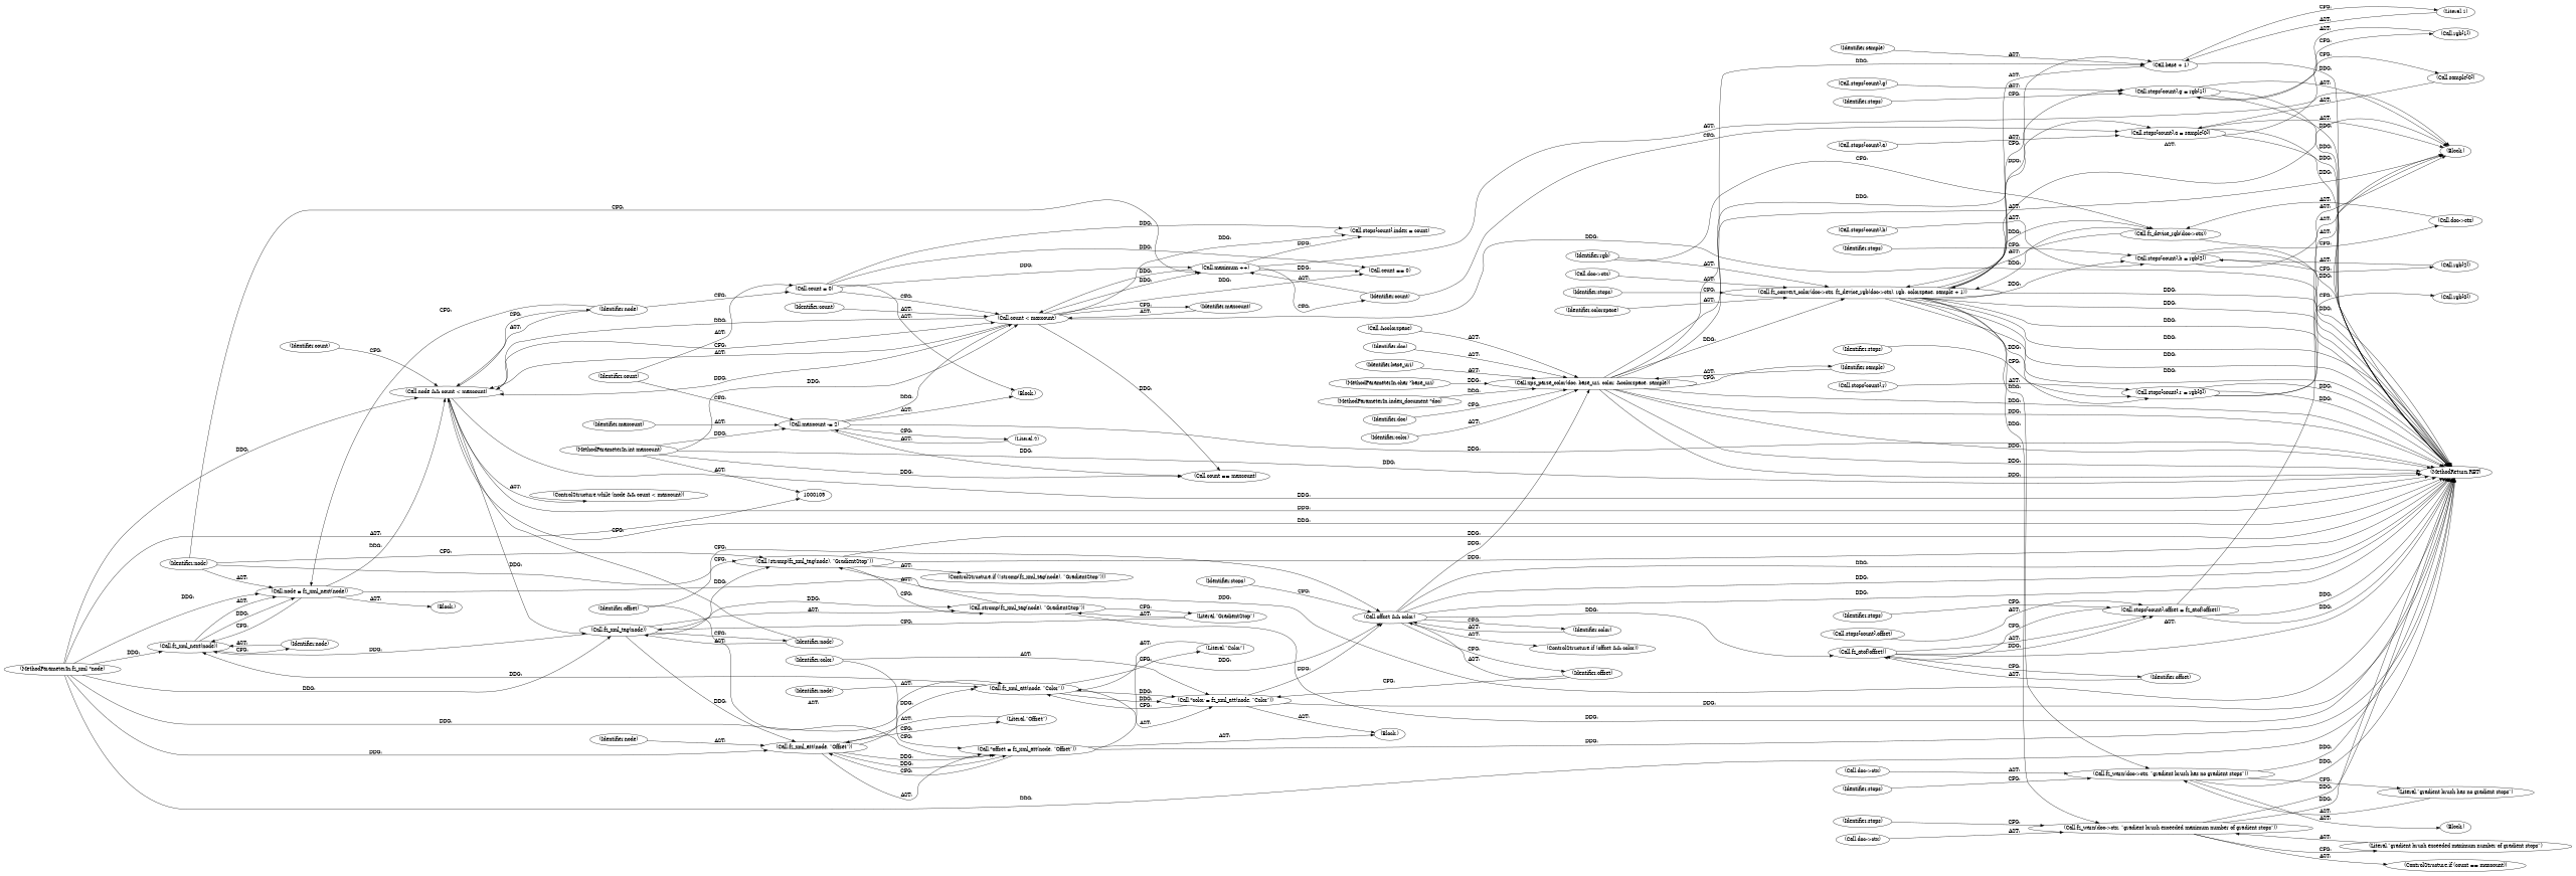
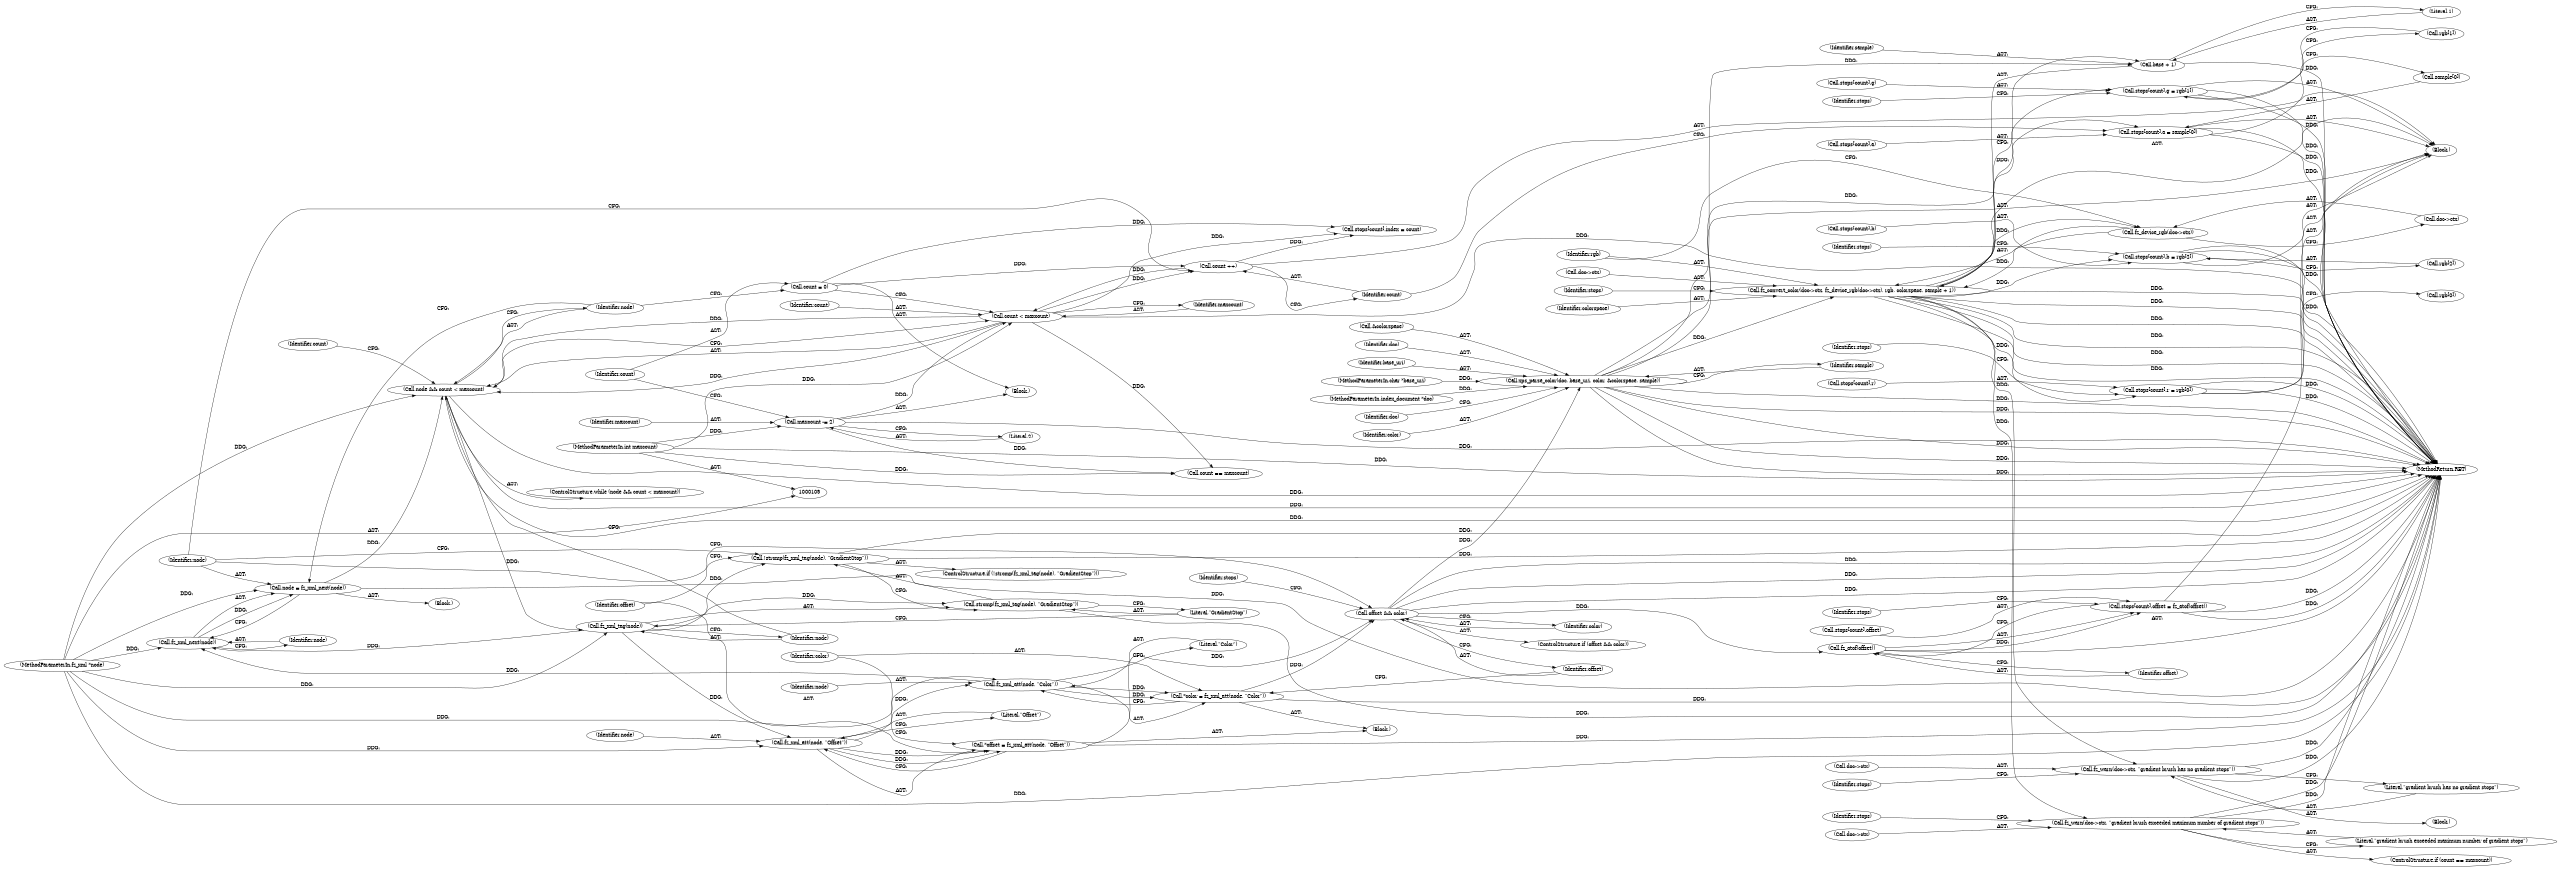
  digraph {
    rankdir=LR
    n1 [label="(Call,fz_xml_next(node))"]
    n2 [label="(Call,node = fz_xml_next(node))"]
    n3 [label="(Identifier,node)"]
    n4 [label="(Call,node && count < maxcount)"]
    n5 [label="(MethodReturn,RET)"]
    n6 [label="(Block,)"]
    n7 [label="(Call,fz_xml_tag(node))"]
    n8 [label="(Call,fz_xml_att(node, \"Offset\"))"]
    n9 [label="(Call,!strcmp(fz_xml_tag(node), \"GradientStop\"))"]
    n10 [label="(Call,strcmp(fz_xml_tag(node), \"GradientStop\"))"]
    n11 [label="(Identifier,node)"]
    n12 [label="(Call,fz_xml_att(node, \"Color\"))"]
    n13 [label="(Call,*offset = fz_xml_att(node, \"Offset\"))"]
    n14 [label="(Literal,\"Offset\")"]
    n15 [label="(ControlStructure,if (!strcmp(fz_xml_tag(node), \"GradientStop\")))"]
    n16 [label="(Literal,\"GradientStop\")"]
    n17 [label="(Call,count < maxcount)"]
    n18 [label="(Identifier,node)"]
    n19 [label="(ControlStructure,while (node && count < maxcount))"]
-   n20 [label="(Call,maximum ++)"]
+   n20 [label="(Call,count ++)"]
    n21 [label="(Call,stops[count].index = count)"]
    n22 [label="(Call,count == maxcount)"]
    n23 [label="(Identifier,maxcount)"]
-   n24 [label="(Call,count == 0)"]
    n25 [label="(Call,count = 0)"]
    n26 [label="(Call,*color = fz_xml_att(node, \"Color\"))"]
    n27 [label="(Literal,\"Color\")"]
    n28 [label="(Call,offset && color)"]
    n29 [label="(Block,)"]
    n30 [label="(MethodParameterIn,fz_xml *node)"]
    1000109
    n32 [label="(Identifier,count)"]
    n33 [label="(Block,)"]
    n34 [label="(Block,)"]
    n35 [label="(Call,stops[count].a = sample[0])"]
    n36 [label="(Call,maxcount -= 2)"]
    n37 [label="(Literal,2)"]
    n38 [label="(MethodParameterIn,int maxcount)"]
    n39 [label="(Call,fz_atof(offset))"]
    n40 [label="(Call,xps_parse_color(doc, base_uri, color, &colorspace, sample))"]
    n41 [label="(ControlStructure,if (offset && color))"]
    n42 [label="(Identifier,offset)"]
    n43 [label="(Identifier,color)"]
    n44 [label="(Call,stops[count].offset = fz_atof(offset))"]
    n45 [label="(Identifier,offset)"]
    n46 [label="(Call,fz_convert_color(doc->ctx, fz_device_rgb(doc->ctx), rgb, colorspace, sample + 1))"]
    n47 [label="(Call,base + 1)"]
    n48 [label="(Identifier,sample)"]
    n49 [label="(Call,fz_device_rgb(doc->ctx))"]
    n50 [label="(Call,stops[count].r = rgb[0])"]
    n51 [label="(Call,stops[count].g = rgb[1])"]
    n52 [label="(Call,stops[count].b = rgb[2])"]
    n53 [label="(Call,fz_warn(doc->ctx, \"gradient brush has no gradient stops\"))"]
    n54 [label="(Call,fz_warn(doc->ctx, \"gradient brush exceeded maximum number of gradient stops\"))"]
    n55 [label="(Literal,1)"]
    n56 [label="(Call,sample[0])"]
    n57 [label="(Call,doc->ctx)"]
    n58 [label="(Call,rgb[0])"]
    n59 [label="(Call,rgb[1])"]
    n60 [label="(Call,rgb[2])"]
    n61 [label="(Block,)"]
    n62 [label="(Literal,\"gradient brush has no gradient stops\")"]
    n63 [label="(ControlStructure,if (count == maxcount))"]
    n64 [label="(Literal,\"gradient brush exceeded maximum number of gradient stops\")"]
    n65 [label="(Call,doc->ctx)"]
    n66 [label="(Identifier,color)"]
    n67 [label="(Identifier,maxcount)"]
    n68 [label="(Identifier,color)"]
    n69 [label="(Call,&colorspace)"]
    n70 [label="(Identifier,doc)"]
    n71 [label="(Identifier,offset)"]
    n72 [label="(Identifier,node)"]
    n73 [label="(Identifier,base_uri)"]
    n74 [label="(Call,stops[count].g)"]
    n75 [label="(Identifier,stops)"]
    n76 [label="(Call,stops[count].offset)"]
    n77 [label="(Identifier,stops)"]
    n78 [label="(Identifier,stops)"]
    n79 [label="(MethodParameterIn,char *base_uri)"]
    n80 [label="(MethodParameterIn,index_document *doc)"]
    n81 [label="(Identifier,rgb)"]
    n82 [label="(Identifier,node)"]
    n83 [label="(Call,doc->ctx)"]
    n84 [label="(Identifier,node)"]
    n85 [label="(Identifier,count)"]
    n86 [label="(Identifier,count)"]
    n87 [label="(Identifier,stops)"]
    n88 [label="(Call,doc->ctx)"]
    n89 [label="(Identifier,stops)"]
    n90 [label="(Call,stops[count].r)"]
    n91 [label="(Identifier,colorspace)"]
    n92 [label="(Call,stops[count].a)"]
    n93 [label="(Identifier,stops)"]
    n94 [label="(Identifier,doc)"]
    n95 [label="(Call,stops[count].b)"]
    n96 [label="(Identifier,stops)"]
    n97 [label="(Identifier,stops)"]
    n98 [label="(Identifier,sample)"]
    n99 [label="(Identifier,count)"]
    n1 -> n2 [label="AST: "]
    n1 -> n2 [label="DDG: "]
    n1 -> n3 [label="CFG: "]
    n2 -> n1 [label="CFG: "]
    n2 -> n4 [label="DDG: "]
    n2 -> n5 [label="DDG: "]
    n2 -> n6 [label="AST: "]
    n3 -> n1 [label="AST: "]
    n4 -> n5 [label="DDG: "]
    n4 -> n5 [label="DDG: "]
    n4 -> n5 [label="DDG: "]
    n4 -> n7 [label="DDG: "]
    n4 -> n17 [label="CFG: "]
    n4 -> n18 [label="CFG: "]
    n4 -> n19 [label="AST: "]
    n7 -> n1 [label="DDG: "]
    n7 -> n8 [label="DDG: "]
    n7 -> n9 [label="DDG: "]
    n7 -> n10 [label="AST: "]
    n7 -> n10 [label="DDG: "]
    n7 -> n11 [label="CFG: "]
    n8 -> n12 [label="DDG: "]
    n8 -> n13 [label="AST: "]
    n8 -> n13 [label="DDG: "]
    n8 -> n13 [label="DDG: "]
    n8 -> n14 [label="CFG: "]
    n9 -> n5 [label="DDG: "]
    n9 -> n5 [label="DDG: "]
    n9 -> n10 [label="CFG: "]
    n9 -> n15 [label="AST: "]
    n10 -> n5 [label="DDG: "]
    n10 -> n9 [label="AST: "]
    n10 -> n16 [label="CFG: "]
    n11 -> n4 [label="CFG: "]
    n11 -> n7 [label="AST: "]
    n12 -> n1 [label="DDG: "]
    n12 -> n26 [label="AST: "]
    n12 -> n26 [label="DDG: "]
    n12 -> n26 [label="DDG: "]
    n12 -> n27 [label="CFG: "]
    n13 -> n5 [label="DDG: "]
    n13 -> n8 [label="CFG: "]
    n13 -> n28 [label="DDG: "]
    n13 -> n29 [label="AST: "]
    n14 -> n8 [label="AST: "]
    n16 -> n7 [label="CFG: "]
    n16 -> n10 [label="AST: "]
    n17 -> n4 [label="AST: "]
    n17 -> n4 [label="DDG: "]
    n17 -> n4 [label="DDG: "]
    n17 -> n5 [label="DDG: "]
    n17 -> n20 [label="DDG: "]
    n17 -> n21 [label="DDG: "]
    n17 -> n22 [label="DDG: "]
    n17 -> n23 [label="CFG: "]
-   n17 -> n24 [label="DDG: "]
    n18 -> n2 [label="CFG: "]
    n18 -> n4 [label="AST: "]
    n18 -> n25 [label="CFG: "]
    n20 -> n17 [label="DDG: "]
    n20 -> n21 [label="DDG: "]
-   n20 -> n24 [label="DDG: "]
    n20 -> n32 [label="CFG: "]
    n20 -> n33 [label="AST: "]
    n23 -> n17 [label="AST: "]
    n25 -> n17 [label="CFG: "]
    n25 -> n20 [label="DDG: "]
    n25 -> n21 [label="DDG: "]
-   n25 -> n24 [label="DDG: "]
    n25 -> n34 [label="AST: "]
    n26 -> n5 [label="DDG: "]
    n26 -> n12 [label="CFG: "]
    n26 -> n28 [label="DDG: "]
    n26 -> n29 [label="AST: "]
    n27 -> n12 [label="AST: "]
    n28 -> n5 [label="DDG: "]
    n28 -> n5 [label="DDG: "]
    n28 -> n5 [label="DDG: "]
    n28 -> n39 [label="DDG: "]
    n28 -> n40 [label="DDG: "]
    n28 -> n41 [label="AST: "]
    n28 -> n42 [label="CFG: "]
    n28 -> n43 [label="CFG: "]
    n30 -> n1 [label="DDG: "]
    n30 -> n2 [label="DDG: "]
    n30 -> n4 [label="DDG: "]
    n30 -> n5 [label="DDG: "]
    n30 -> n7 [label="DDG: "]
    n30 -> n8 [label="DDG: "]
    n30 -> n12 [label="DDG: "]
    n30 -> 1000109 [label="AST: "]
    n32 -> n20 [label="AST: "]
    n32 -> n35 [label="CFG: "]
    n35 -> n5 [label="DDG: "]
    n35 -> n5 [label="DDG: "]
    n35 -> n33 [label="AST: "]
    n35 -> n56 [label="CFG: "]
    n36 -> n5 [label="DDG: "]
    n36 -> n17 [label="DDG: "]
    n36 -> n22 [label="DDG: "]
    n36 -> n34 [label="AST: "]
    n36 -> n37 [label="CFG: "]
    n37 -> n36 [label="AST: "]
    n38 -> n5 [label="DDG: "]
    n38 -> n17 [label="DDG: "]
    n38 -> n22 [label="DDG: "]
    n38 -> 1000109 [label="AST: "]
    n38 -> n36 [label="DDG: "]
    n39 -> n5 [label="AST: "]
    n39 -> n44 [label="AST: "]
    n39 -> n44 [label="DDG: "]
    n39 -> n45 [label="CFG: "]
    n40 -> n5 [label="DDG: "]
    n40 -> n5 [label="DDG: "]
    n40 -> n5 [label="DDG: "]
    n40 -> n5 [label="DDG: "]
    n40 -> n5 [label="DDG: "]
    n40 -> n33 [label="AST: "]
    n40 -> n35 [label="DDG: "]
    n40 -> n46 [label="DDG: "]
    n40 -> n47 [label="DDG: "]
    n40 -> n48 [label="CFG: "]
    n42 -> n26 [label="CFG: "]
    n42 -> n28 [label="AST: "]
    n43 -> n28 [label="AST: "]
    n44 -> n5 [label="DDG: "]
    n44 -> n5 [label="DDG: "]
    n44 -> n33 [label="AST: "]
    n44 -> n39 [label="CFG: "]
    n45 -> n39 [label="AST: "]
    n46 -> n5 [label="DDG: "]
    n46 -> n5 [label="DDG: "]
    n46 -> n5 [label="DDG: "]
    n46 -> n5 [label="DDG: "]
    n46 -> n5 [label="DDG: "]
    n46 -> n5 [label="DDG: "]
    n46 -> n33 [label="AST: "]
    n46 -> n47 [label="CFG: "]
    n46 -> n49 [label="DDG: "]
    n46 -> n50 [label="DDG: "]
    n46 -> n51 [label="DDG: "]
    n46 -> n52 [label="DDG: "]
    n46 -> n53 [label="DDG: "]
    n46 -> n54 [label="DDG: "]
    n47 -> n5 [label="DDG: "]
    n47 -> n46 [label="AST: "]
    n47 -> n55 [label="CFG: "]
    n48 -> n40 [label="AST: "]
    n49 -> n46 [label="AST: "]
    n49 -> n46 [label="DDG: "]
    n49 -> n57 [label="CFG: "]
    n50 -> n5 [label="DDG: "]
    n50 -> n5 [label="DDG: "]
    n50 -> n33 [label="AST: "]
    n50 -> n58 [label="CFG: "]
    n51 -> n5 [label="DDG: "]
    n51 -> n5 [label="DDG: "]
    n51 -> n33 [label="AST: "]
    n51 -> n59 [label="CFG: "]
    n52 -> n5 [label="DDG: "]
    n52 -> n5 [label="DDG: "]
    n52 -> n33 [label="AST: "]
    n52 -> n60 [label="CFG: "]
    n53 -> n5 [label="DDG: "]
    n53 -> n5 [label="DDG: "]
    n53 -> n61 [label="AST: "]
    n53 -> n62 [label="CFG: "]
    n54 -> n5 [label="DDG: "]
    n54 -> n5 [label="DDG: "]
    n54 -> n63 [label="AST: "]
    n54 -> n64 [label="CFG: "]
    n55 -> n47 [label="AST: "]
    n56 -> n35 [label="AST: "]
    n57 -> n49 [label="AST: "]
-   n59 -> n51 [label="AST: "]
+   n59 -> n51 [label="CFG: "]
    n60 -> n52 [label="AST: "]
    n62 -> n53 [label="AST: "]
    n64 -> n54 [label="AST: "]
    n65 -> n53 [label="AST: "]
    n66 -> n13 [label="CFG: "]
    n66 -> n26 [label="AST: "]
    n67 -> n36 [label="AST: "]
    n68 -> n40 [label="AST: "]
    n69 -> n40 [label="AST: "]
    n70 -> n40 [label="AST: "]
    n71 -> n9 [label="CFG: "]
    n71 -> n13 [label="AST: "]
    n72 -> n2 [label="AST: "]
    n72 -> n9 [label="CFG: "]
    n72 -> n20 [label="CFG: "]
    n72 -> n28 [label="CFG: "]
    n73 -> n40 [label="AST: "]
    n74 -> n51 [label="AST: "]
    n75 -> n44 [label="CFG: "]
    n76 -> n44 [label="AST: "]
    n77 -> n51 [label="CFG: "]
    n78 -> n53 [label="CFG: "]
    n79 -> n40 [label="DDG: "]
    n80 -> n40 [label="DDG: "]
    n81 -> n46 [label="AST: "]
    n81 -> n49 [label="CFG: "]
    n82 -> n8 [label="AST: "]
    n83 -> n46 [label="AST: "]
    n84 -> n12 [label="AST: "]
    n85 -> n17 [label="AST: "]
    n86 -> n25 [label="AST: "]
    n86 -> n36 [label="CFG: "]
    n87 -> n54 [label="CFG: "]
    n88 -> n54 [label="AST: "]
    n89 -> n46 [label="CFG: "]
    n90 -> n50 [label="AST: "]
    n91 -> n46 [label="AST: "]
    n92 -> n35 [label="AST: "]
    n93 -> n52 [label="CFG: "]
    n94 -> n40 [label="CFG: "]
    n95 -> n52 [label="AST: "]
    n96 -> n50 [label="CFG: "]
    n97 -> n28 [label="CFG: "]
    n98 -> n47 [label="AST: "]
    n99 -> n4 [label="CFG: "]
  }
